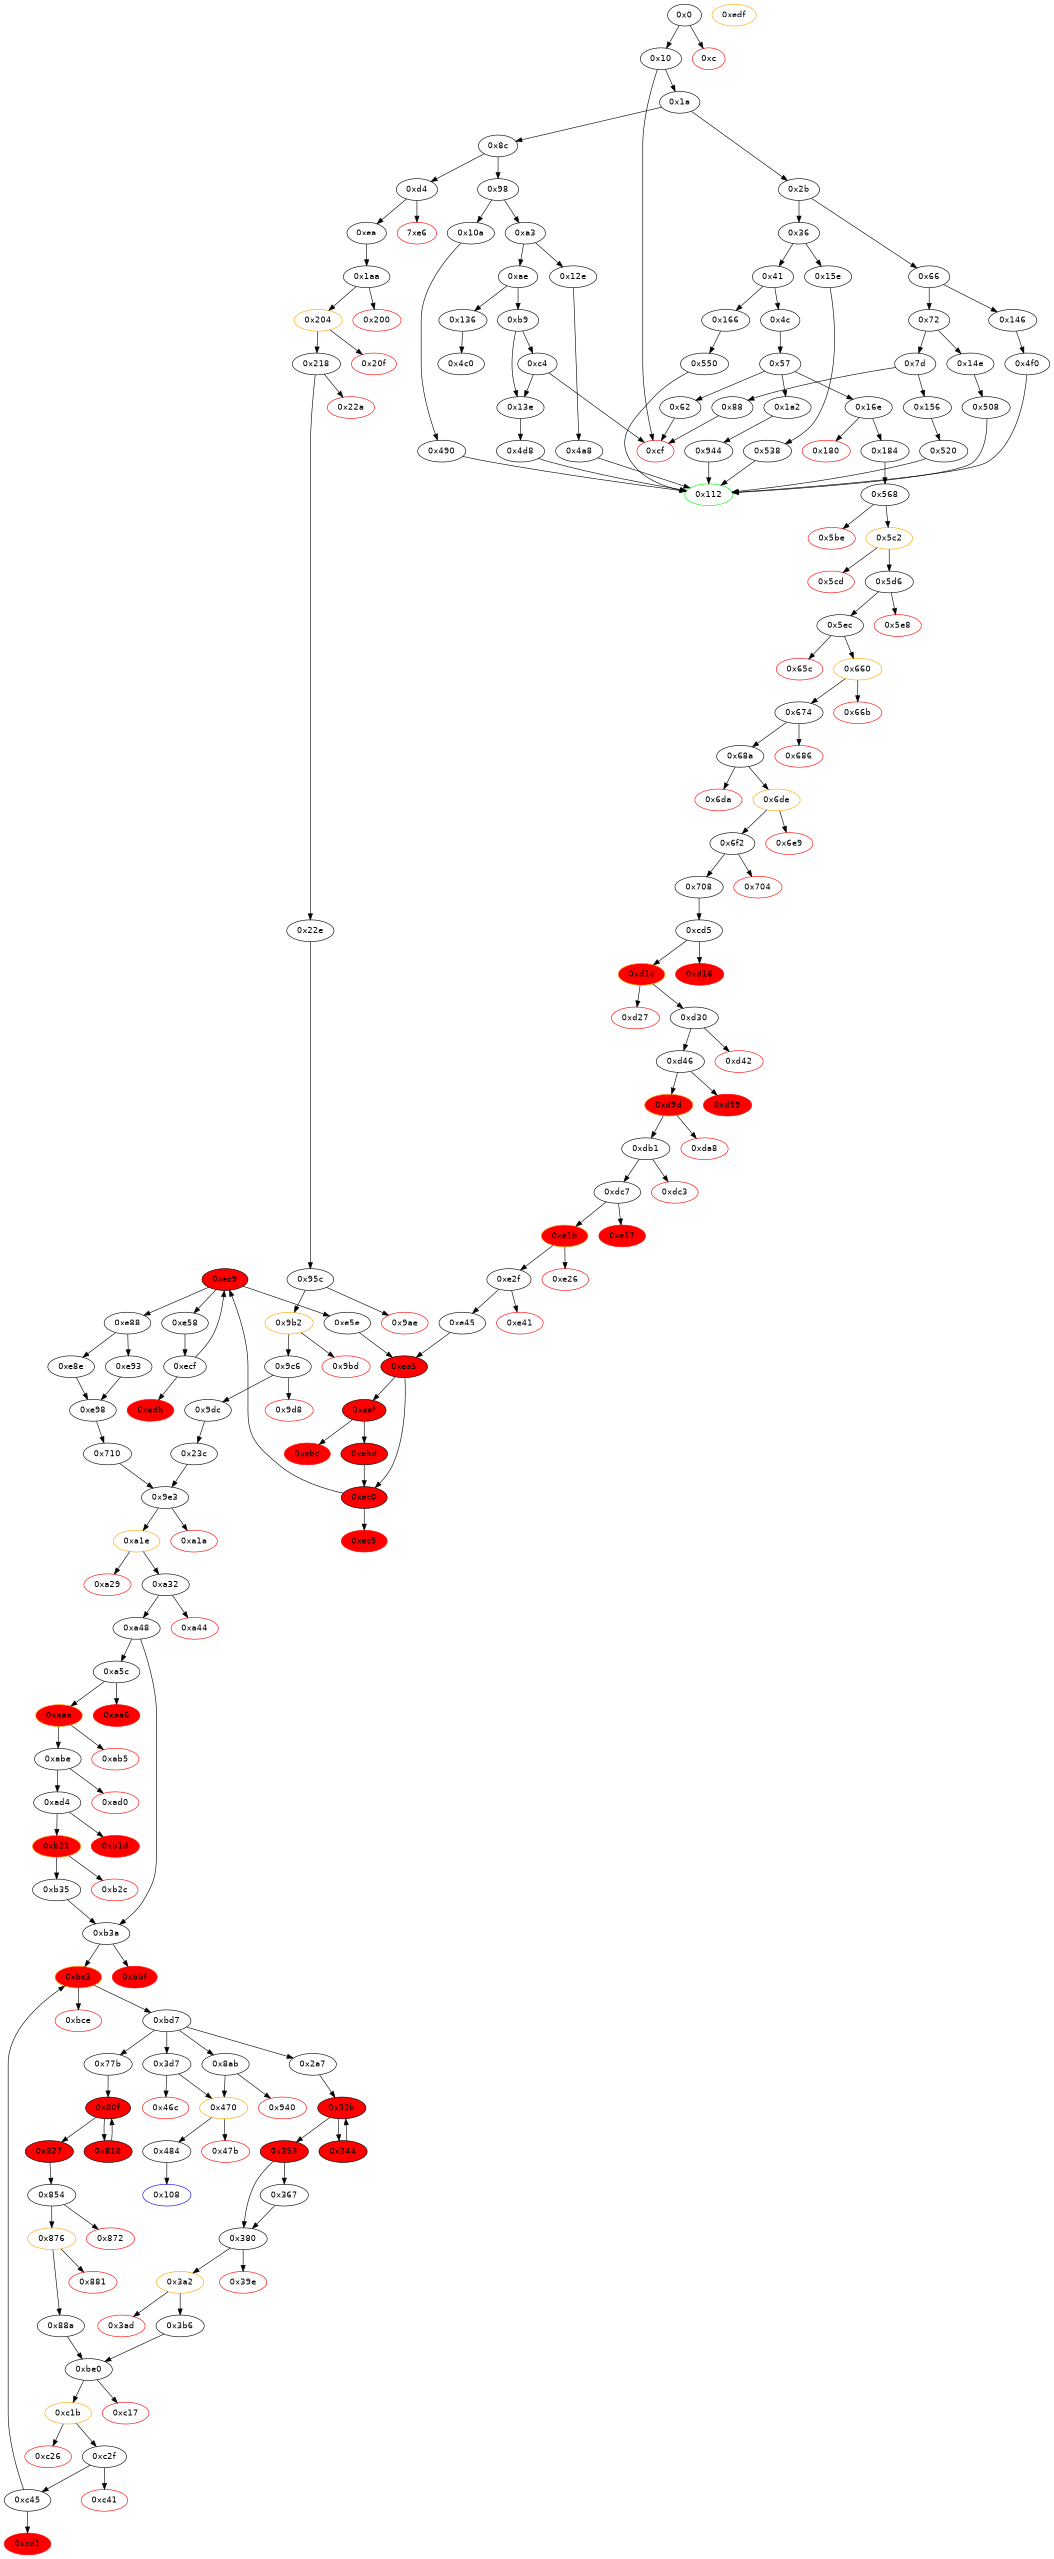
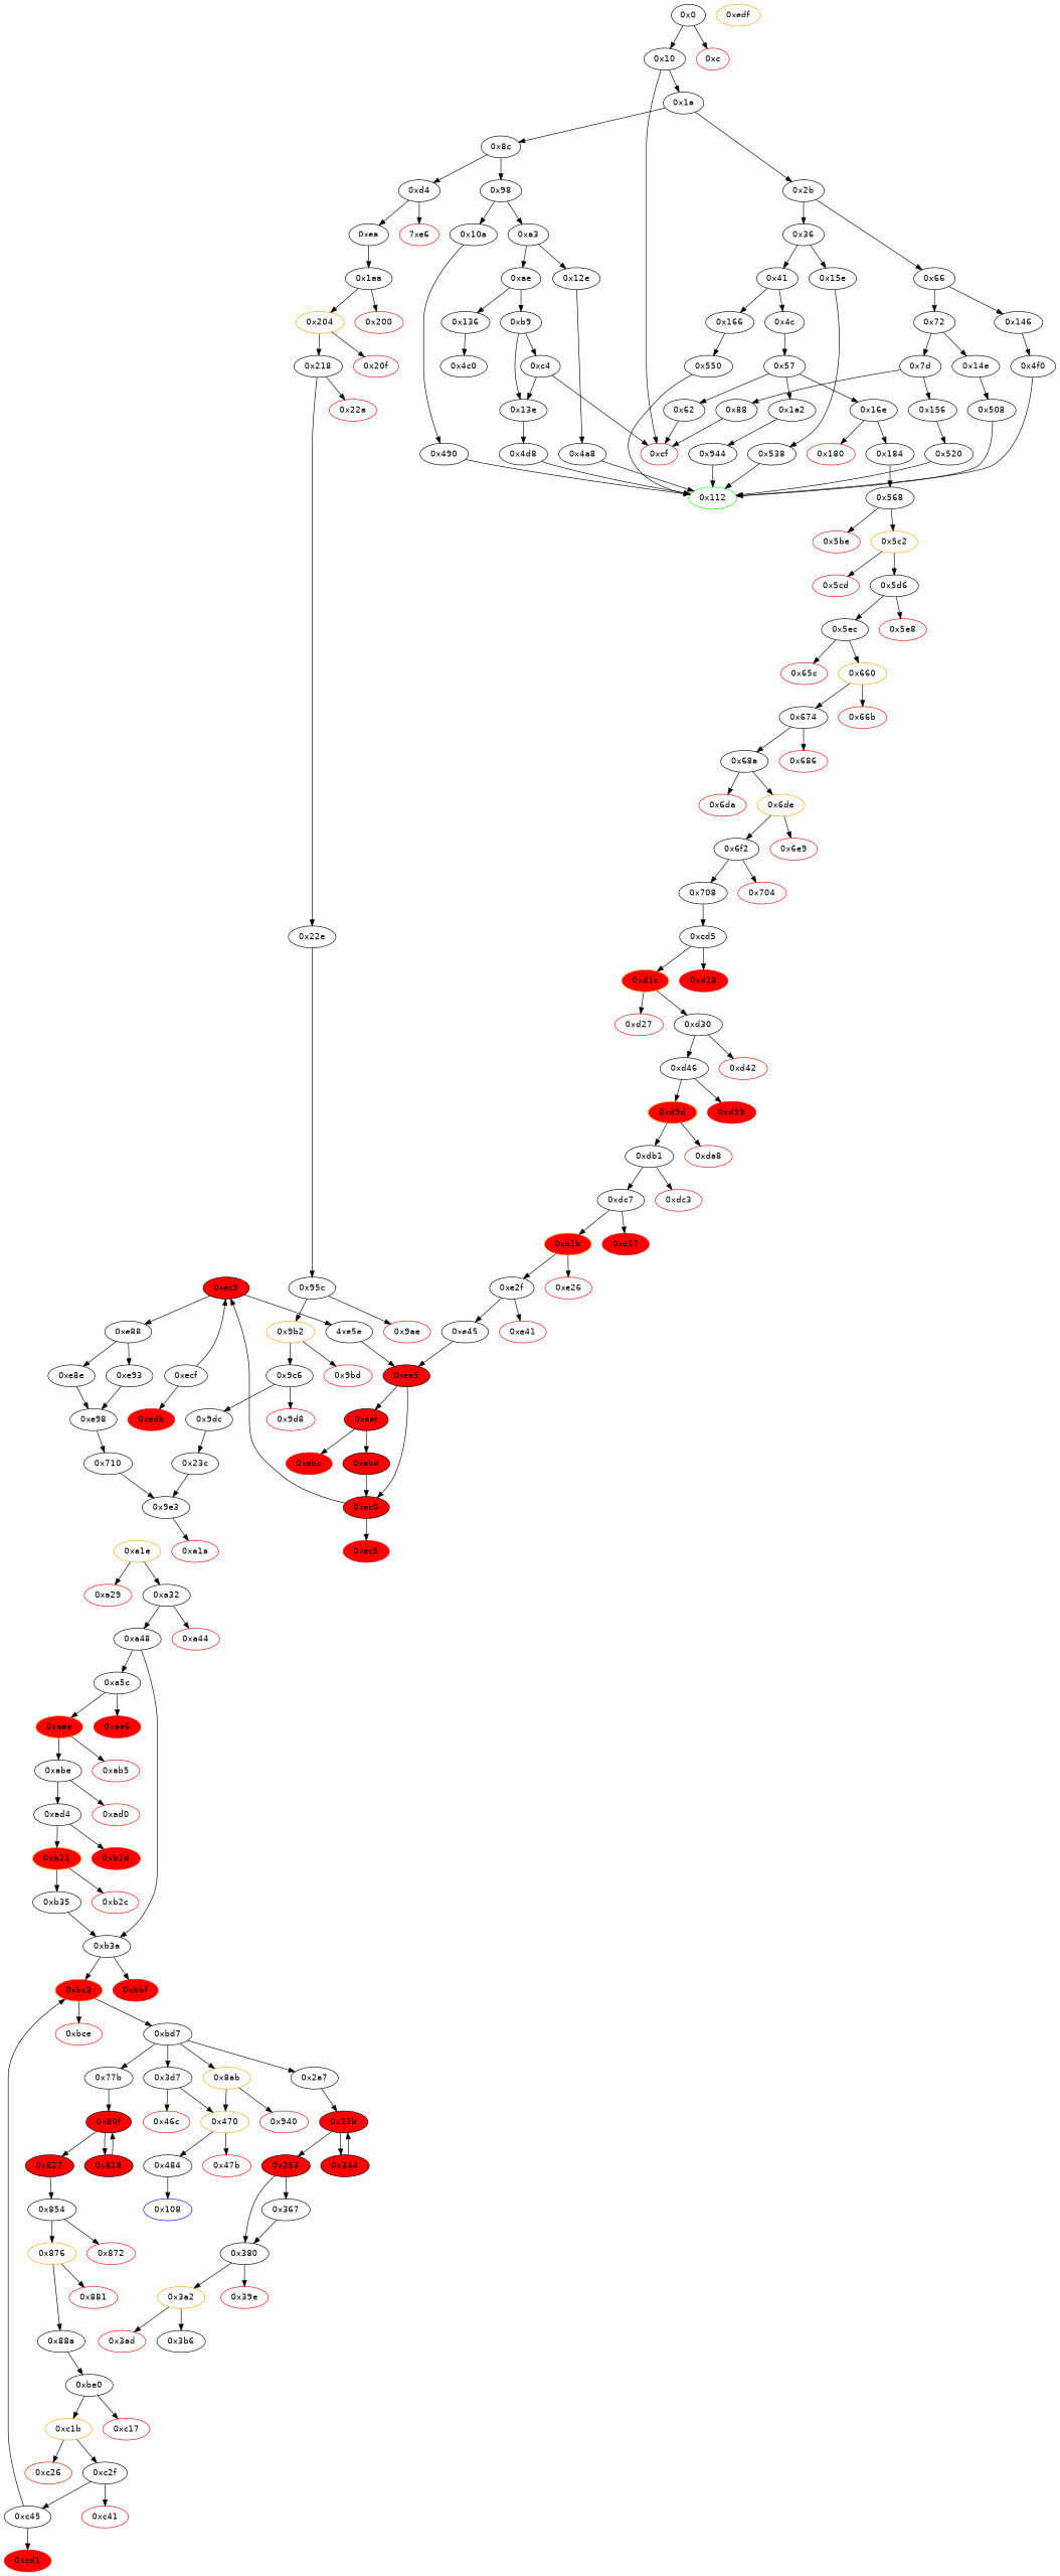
  strict digraph {
    fontname="DejaVu Sans"
    node [fillcolor=white fontname="DejaVu Sans" style=filled]
    edge [fontname="DejaVu Sans"]
    "0x9ae" [color=red]
    "0xc4"
    "0x13e"
    "0xcf" [color=red]
    "0x4d8"
    "0xc41" [color=red]
    "0xc2f"
    "0xc45"
    "0xbc3" [color=orange fillcolor=red]
    "0xcd1" [color=red fillcolor=red]
    "0x14e"
    "0x508"
    "0x112" [color=green]
    "0xd18" [color=red fillcolor=red]
    "0xcd5"
    "0xd1c" [color=orange fillcolor=red]
    "0xd30"
    "0xd27" [color=red]
    "0xdc3" [color=red]
    "0xebd" [fillcolor=red]
    "0xec0" [fillcolor=red]
    "0xec9" [fillcolor=red]
    "0xec5" [color=red fillcolor=red]
    "0x12e"
    "0x4a8"
    "0xa29" [color=red]
    "0xb21" [color=orange fillcolor=red]
    "0xb2c" [color=red]
    "0xb35"
    "0xb3a"
    "0x4f0"
    "0xd42" [color=red]
    "0xd46"
    "0xd99" [color=red fillcolor=red]
    "0xd9d" [color=orange fillcolor=red]
    "0xbbf" [color=red fillcolor=red]
    "0xa1e" [color=orange]
    "0x9e3"
    "0xa1a" [color=red]
    "0xa32"
    "0x33b" [fillcolor=red]
    "0x2a7"
    "0x344" [fillcolor=red]
    "0x353" [fillcolor=red]
    "0x5e8" [color=red]
    "0x940" [color=red]
    "0x9d8" [color=red]
    "0x1a2"
    "0x944"
    "0xc17" [color=red]
    "0x98"
    "0xa3"
    "0x10a"
    "0xae"
    "0x490"
    "0x470" [color=orange]
    "0x47b" [color=red]
    "0x484"
    "0x108" [color=blue]
    "0x39e" [color=red]
    "0x380"
    "0x3a2" [color=orange]
    "0x3ad" [color=red]
    "0x3b6"
    "0x41"
    "0x166"
    "0x4c"
    "0x550"
    "0x57"
    "0xe2f"
    "0xe45"
    "0xe41" [color=red]
    "0xea5" [fillcolor=red]
    "0x95c"
    "0x9b2" [color=orange]
    "0x9c6"
    "0x9bd" [color=red]
    "0xedb" [color=red fillcolor=red]
    "0x5c2" [color=orange]
    "0x568"
    "0x5be" [color=red]
    "0x5d6"
    "0x5cd" [color=red]
    "0x136"
    "0xb9"
    "0x686" [color=red]
    "0xa48"
    "0xa5c"
    "0xaaa" [color=orange fillcolor=red]
    "0xaa6" [color=red fillcolor=red]
    "0x538"
    "0x10"
    "0x1a"
    "0x2b"
    "0x8c"
    "0x660" [color=orange]
    "0x66b" [color=red]
    "0x674"
    "0x68a"
    "0xda8" [color=red]
    "0x16e"
    "0x184"
    "0x180" [color=red]
    "0xc26" [color=red]
    "0x5ec"
    "0x65c" [color=red]
    "0xeaf" [fillcolor=red]
    "0xebc" [color=red fillcolor=red]
    "0x0"
    "0xc" [color=red]
    "0x204" [color=orange]
    "0x20f" [color=red]
    "0x218"
    "0x22a" [color=red]
    "0x22e"
    "0x367"
-   "0xe5e"
+   "0xe5e" [label="4xe5e"]
    "0x72"
    "0x7d"
    "0x88"
    "0x156"
    "0x872" [color=red]
    "0x854"
    "0x876" [color=orange]
    "0x704" [color=red]
    "0xe17" [color=red fillcolor=red]
    "0xdc7"
    "0xe1b" [color=orange fillcolor=red]
    "0xe26" [color=red]
-   "0xe58"
    "0xe88"
    "0xecf"
    "0xe93"
    "0xe8e"
    "0xad4"
    "0xb1d" [color=red fillcolor=red]
    "0x3d7"
    "0x46c" [color=red]
    "0x200" [color=red]
    "0x710"
    "0xa44" [color=red]
    "0xe98"
    "0xbce" [color=red]
    "0xbd7"
    "0x77b"
-   "0x8ab"
+   "0x8ab" [color=orange]
    "0x62"
    "0x9dc"
    "0x818" [fillcolor=red]
    "0x80f" [fillcolor=red]
    "0x827" [fillcolor=red]
    "0x6de" [color=orange]
    "0x6e9" [color=red]
    "0x6f2"
    "0x708"
    "0x66"
    "0x36"
    "0xd4"
    "0x881" [color=red]
    "0xabe"
    "0xab5" [color=red]
    "0x146"
    "0xbe0"
    "0xc1b" [color=orange]
    "0xdb1"
    "0xedf" [color=orange]
    "0xad0" [color=red]
    "0x23c"
    "0x88a"
    "0x15e"
    "0x4c0"
    "0x520"
    "0x6da" [color=red]
    "0x1aa"
    "0xea"
    n176 [color=red label="7xe6"]
    "0xc4" -> "0x13e"
    "0xc4" -> "0xcf"
    "0x13e" -> "0x4d8"
    "0x4d8" -> "0x112"
    "0xc2f" -> "0xc41"
    "0xc2f" -> "0xc45"
    "0xc45" -> "0xbc3"
    "0xc45" -> "0xcd1"
    "0xbc3" -> "0xbce"
    "0xbc3" -> "0xbd7"
    "0x14e" -> "0x508"
    "0x508" -> "0x112"
    "0xcd5" -> "0xd18"
    "0xcd5" -> "0xd1c"
    "0xd1c" -> "0xd30"
    "0xd1c" -> "0xd27"
    "0xd30" -> "0xd42"
    "0xd30" -> "0xd46"
    "0xebd" -> "0xec0"
    "0xec0" -> "0xec9"
    "0xec0" -> "0xec5"
    "0xec9" -> "0xe5e"
-   "0xec9" -> "0xe58"
    "0xec9" -> "0xe88"
    "0x12e" -> "0x4a8"
    "0x4a8" -> "0x112"
    "0xb21" -> "0xb2c"
    "0xb21" -> "0xb35"
    "0xb35" -> "0xb3a"
    "0xb3a" -> "0xbc3"
    "0xb3a" -> "0xbbf"
    "0x4f0" -> "0x112"
    "0xd46" -> "0xd99"
    "0xd46" -> "0xd9d"
    "0xd9d" -> "0xda8"
    "0xd9d" -> "0xdb1"
    "0xa1e" -> "0xa29"
    "0xa1e" -> "0xa32"
-   "0x9e3" -> "0xa1e"
    "0x9e3" -> "0xa1a"
    "0xa32" -> "0xa48"
    "0xa32" -> "0xa44"
    "0x33b" -> "0x344"
    "0x33b" -> "0x353"
    "0x2a7" -> "0x33b"
    "0x344" -> "0x33b"
    "0x353" -> "0x380"
    "0x353" -> "0x367"
    "0x1a2" -> "0x944"
    "0x944" -> "0x112"
    "0x98" -> "0xa3"
    "0x98" -> "0x10a"
    "0xa3" -> "0x12e"
    "0xa3" -> "0xae"
    "0x10a" -> "0x490"
    "0xae" -> "0x136"
    "0xae" -> "0xb9"
    "0x490" -> "0x112"
    "0x470" -> "0x47b"
    "0x470" -> "0x484"
    "0x484" -> "0x108"
    "0x380" -> "0x39e"
    "0x380" -> "0x3a2"
    "0x3a2" -> "0x3ad"
    "0x3a2" -> "0x3b6"
-   "0x3b6" -> "0xbe0"
    "0x41" -> "0x166"
    "0x41" -> "0x4c"
    "0x166" -> "0x550"
    "0x4c" -> "0x57"
    "0x550" -> "0x112"
    "0x57" -> "0x1a2"
    "0x57" -> "0x16e"
    "0x57" -> "0x62"
    "0xe2f" -> "0xe45"
    "0xe2f" -> "0xe41"
    "0xe45" -> "0xea5"
    "0xea5" -> "0xec0"
    "0xea5" -> "0xeaf"
    "0x95c" -> "0x9ae"
    "0x95c" -> "0x9b2"
    "0x9b2" -> "0x9c6"
    "0x9b2" -> "0x9bd"
    "0x9c6" -> "0x9d8"
    "0x9c6" -> "0x9dc"
    "0x5c2" -> "0x5d6"
    "0x5c2" -> "0x5cd"
    "0x568" -> "0x5c2"
    "0x568" -> "0x5be"
    "0x5d6" -> "0x5e8"
    "0x5d6" -> "0x5ec"
    "0x136" -> "0x4c0"
    "0xb9" -> "0xc4"
    "0xb9" -> "0x13e"
    "0xa48" -> "0xb3a"
    "0xa48" -> "0xa5c"
    "0xa5c" -> "0xaaa"
    "0xa5c" -> "0xaa6"
    "0xaaa" -> "0xabe"
    "0xaaa" -> "0xab5"
    "0x538" -> "0x112"
    "0x10" -> "0xcf"
    "0x10" -> "0x1a"
    "0x1a" -> "0x2b"
    "0x1a" -> "0x8c"
    "0x2b" -> "0x66"
    "0x2b" -> "0x36"
    "0x8c" -> "0x98"
    "0x8c" -> "0xd4"
    "0x660" -> "0x66b"
    "0x660" -> "0x674"
    "0x674" -> "0x686"
    "0x674" -> "0x68a"
    "0x68a" -> "0x6de"
    "0x68a" -> "0x6da"
    "0x16e" -> "0x184"
    "0x16e" -> "0x180"
    "0x184" -> "0x568"
    "0x5ec" -> "0x660"
    "0x5ec" -> "0x65c"
    "0xeaf" -> "0xebd"
    "0xeaf" -> "0xebc"
    "0x0" -> "0x10"
    "0x0" -> "0xc"
    "0x204" -> "0x20f"
    "0x204" -> "0x218"
    "0x218" -> "0x22a"
    "0x218" -> "0x22e"
    "0x22e" -> "0x95c"
    "0x367" -> "0x380"
    "0xe5e" -> "0xea5"
    "0x72" -> "0x14e"
    "0x72" -> "0x7d"
    "0x7d" -> "0x88"
    "0x7d" -> "0x156"
    "0x88" -> "0xcf"
    "0x156" -> "0x520"
    "0x854" -> "0x872"
    "0x854" -> "0x876"
    "0x876" -> "0x881"
    "0x876" -> "0x88a"
    "0xdc7" -> "0xe17"
    "0xdc7" -> "0xe1b"
    "0xe1b" -> "0xe2f"
    "0xe1b" -> "0xe26"
-   "0xe58" -> "0xecf"
    "0xe88" -> "0xe93"
    "0xe88" -> "0xe8e"
    "0xecf" -> "0xec9"
    "0xecf" -> "0xedb"
    "0xe93" -> "0xe98"
    "0xe8e" -> "0xe98"
    "0xad4" -> "0xb21"
    "0xad4" -> "0xb1d"
    "0x3d7" -> "0x470"
    "0x3d7" -> "0x46c"
    "0x710" -> "0x9e3"
    "0xe98" -> "0x710"
    "0xbd7" -> "0x2a7"
    "0xbd7" -> "0x3d7"
    "0xbd7" -> "0x77b"
    "0xbd7" -> "0x8ab"
    "0x77b" -> "0x80f"
    "0x8ab" -> "0x940"
    "0x8ab" -> "0x470"
    "0x62" -> "0xcf"
    "0x9dc" -> "0x23c"
    "0x818" -> "0x80f"
    "0x80f" -> "0x818"
    "0x80f" -> "0x827"
    "0x827" -> "0x854"
    "0x6de" -> "0x6e9"
    "0x6de" -> "0x6f2"
    "0x6f2" -> "0x704"
    "0x6f2" -> "0x708"
    "0x708" -> "0xcd5"
    "0x66" -> "0x72"
    "0x66" -> "0x146"
    "0x36" -> "0x41"
    "0x36" -> "0x15e"
    "0xd4" -> "0xea"
    "0xd4" -> n176
    "0xabe" -> "0xad4"
    "0xabe" -> "0xad0"
    "0x146" -> "0x4f0"
    "0xbe0" -> "0xc17"
    "0xbe0" -> "0xc1b"
    "0xc1b" -> "0xc2f"
    "0xc1b" -> "0xc26"
    "0xdb1" -> "0xdc3"
    "0xdb1" -> "0xdc7"
    "0x23c" -> "0x9e3"
    "0x88a" -> "0xbe0"
    "0x15e" -> "0x538"
    "0x520" -> "0x112"
    "0x1aa" -> "0x204"
    "0x1aa" -> "0x200"
    "0xea" -> "0x1aa"
  }
